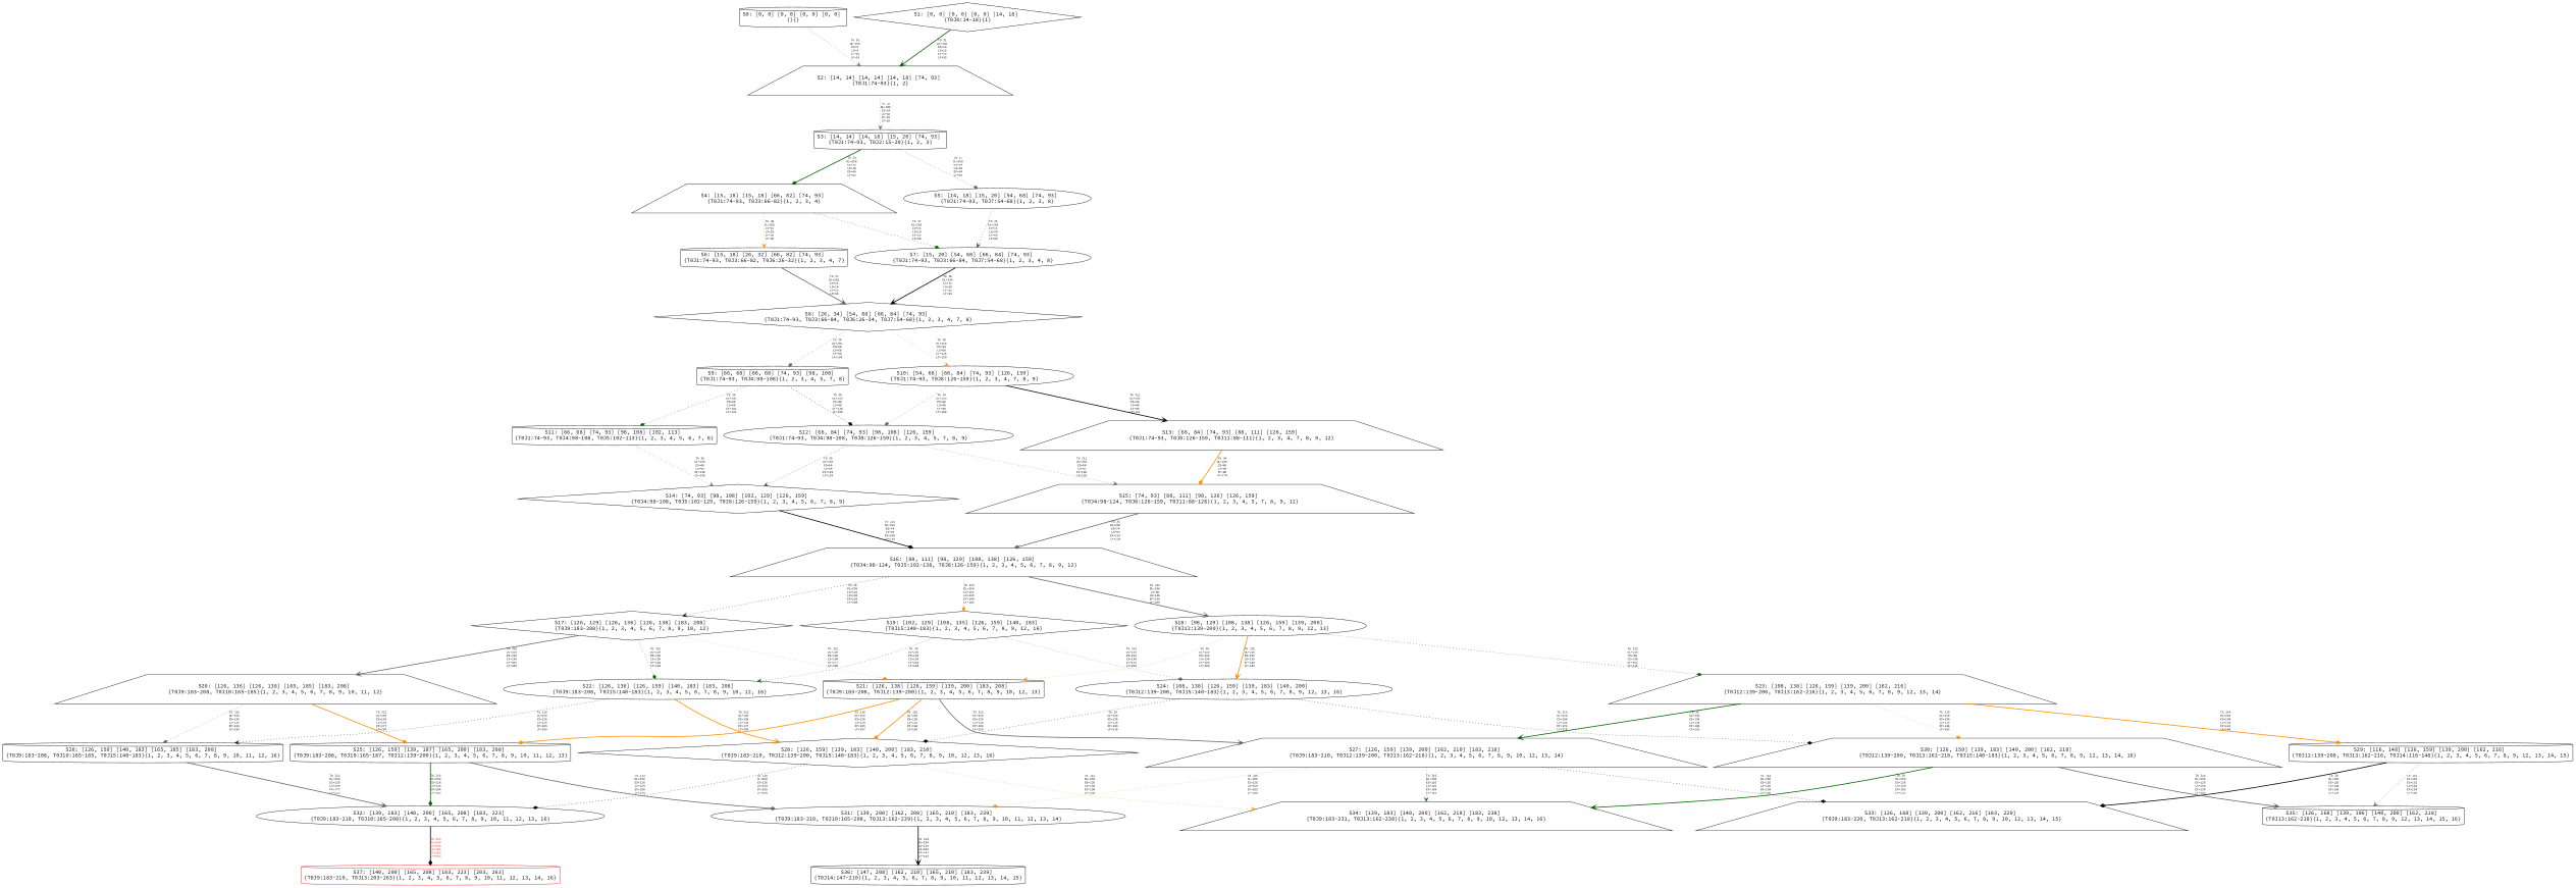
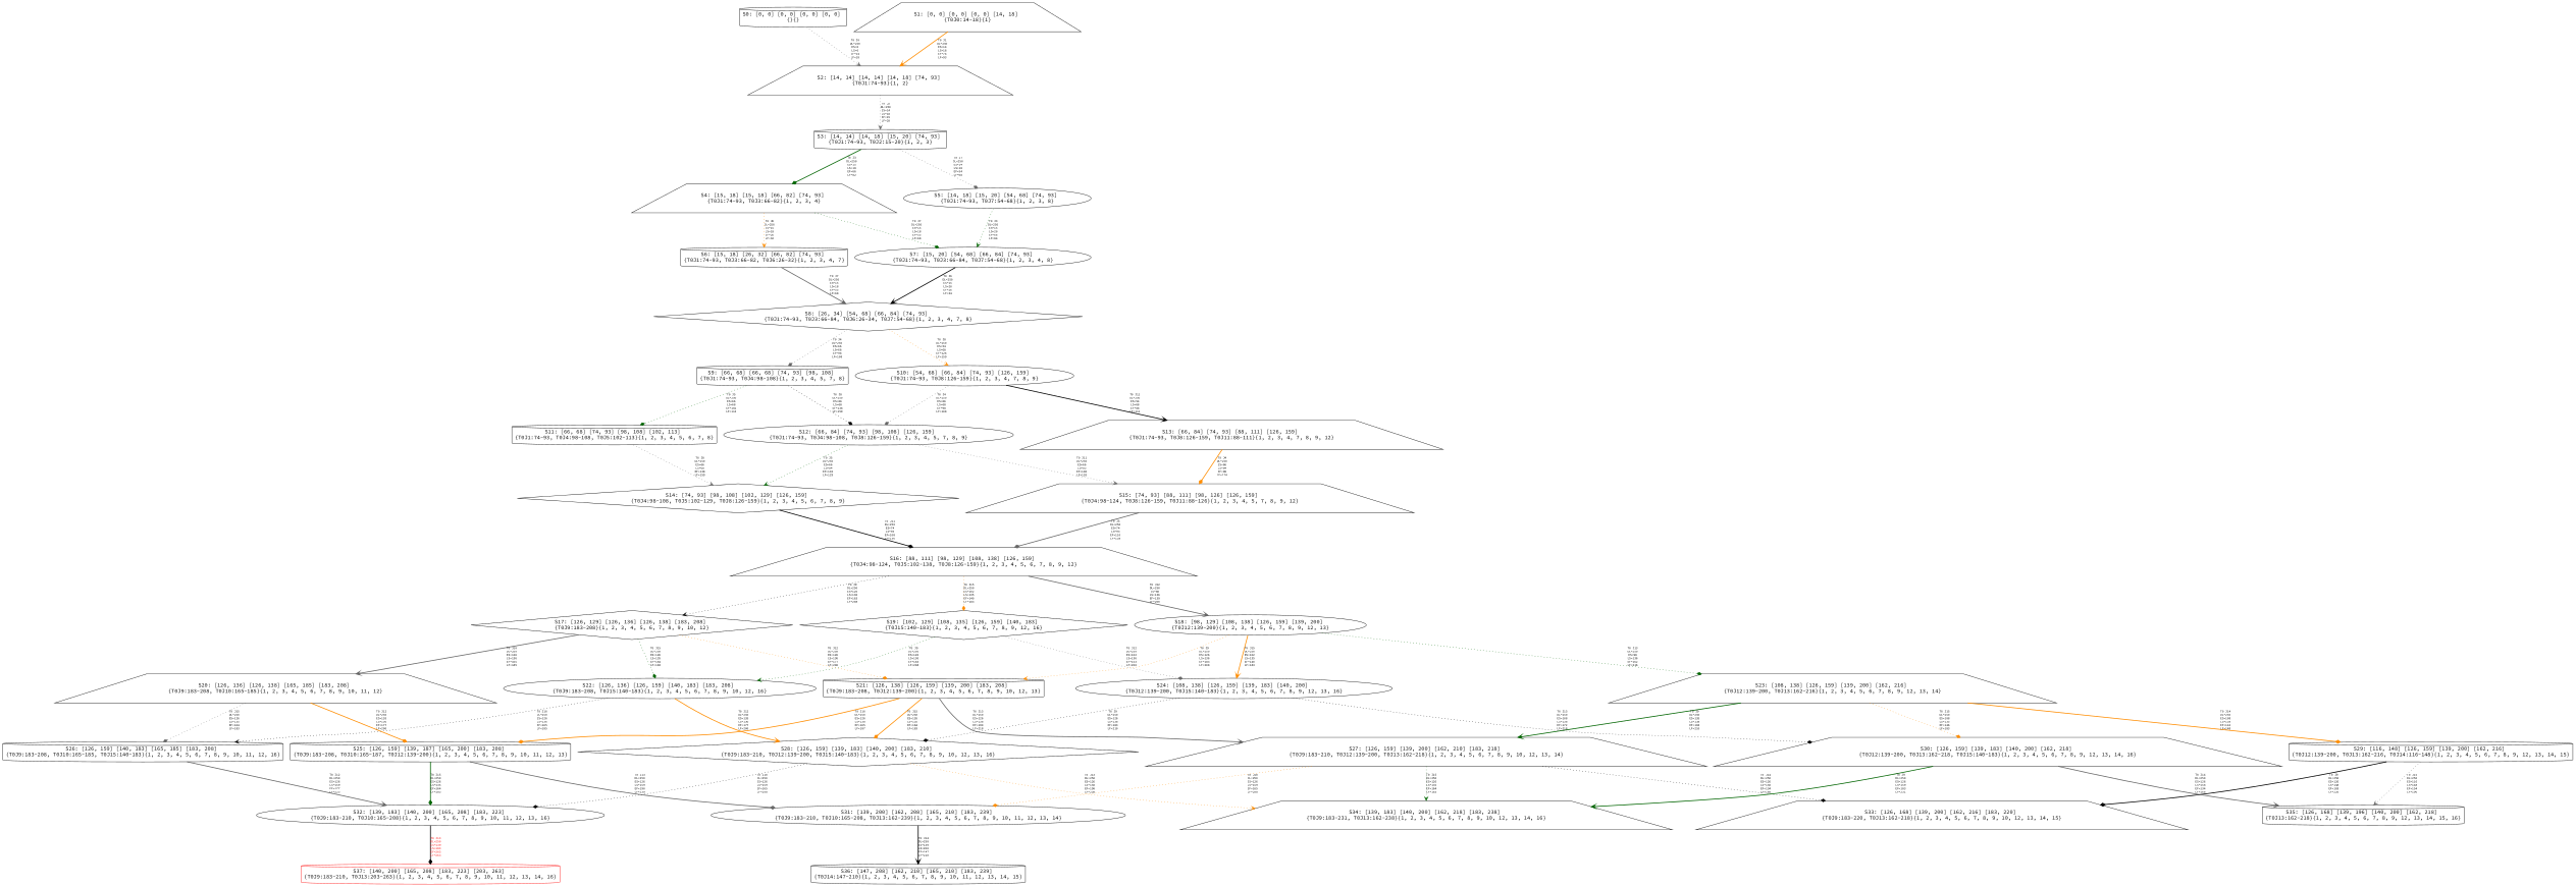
  digraph {
    fontname="Source Code Pro"
    node [fontname="Source Code Pro" shape=cylinder]
    edge [arrowhead=diamond color=gray40 fontname="Source Code Pro" fontsize=8 style=dotted]
    n1 [label="S0: [0, 0] [0, 0] [0, 0] [0, 0] \n{}{}"]
    n2 [label="S2: [14, 14] [14, 14] [14, 18] [74, 93] \n{T0J1:74-93}{1, 2}" shape=trapezium]
-   n3 [label="S1: [0, 0] [0, 0] [0, 0] [14, 18] \n{T0J0:14-18}{1}" shape=diamond]
+   n3 [label="S1: [0, 0] [0, 0] [0, 0] [14, 18] \n{T0J0:14-18}{1}" shape=trapezium]
    n4 [label="S3: [14, 14] [14, 18] [15, 20] [74, 93] \n{T0J1:74-93, T0J2:15-20}{1, 2, 3}"]
    n5 [label="S4: [15, 18] [15, 18] [66, 82] [74, 93] \n{T0J1:74-93, T0J3:66-82}{1, 2, 3, 4}" shape=trapezium]
    n6 [label="S5: [14, 18] [15, 20] [54, 68] [74, 93] \n{T0J1:74-93, T0J7:54-68}{1, 2, 3, 8}" shape=ellipse]
    n7 [label="S6: [15, 18] [26, 32] [66, 82] [74, 93] \n{T0J1:74-93, T0J3:66-82, T0J6:26-32}{1, 2, 3, 4, 7}"]
    n8 [label="S7: [15, 20] [54, 68] [66, 84] [74, 93] \n{T0J1:74-93, T0J3:66-84, T0J7:54-68}{1, 2, 3, 4, 8}" shape=ellipse]
    n9 [label="S8: [26, 34] [54, 68] [66, 84] [74, 93] \n{T0J1:74-93, T0J3:66-84, T0J6:26-34, T0J7:54-68}{1, 2, 3, 4, 7, 8}" shape=diamond]
    n10 [label="S9: [66, 68] [66, 68] [74, 93] [98, 108] \n{T0J1:74-93, T0J4:98-108}{1, 2, 3, 4, 5, 7, 8}"]
    n11 [label="S10: [54, 68] [66, 84] [74, 93] [126, 159] \n{T0J1:74-93, T0J8:126-159}{1, 2, 3, 4, 7, 8, 9}" shape=ellipse]
    n12 [label="S11: [66, 68] [74, 93] [98, 108] [102, 113] \n{T0J1:74-93, T0J4:98-108, T0J5:102-113}{1, 2, 3, 4, 5, 6, 7, 8}"]
    n13 [label="S12: [66, 84] [74, 93] [98, 108] [126, 159] \n{T0J1:74-93, T0J4:98-108, T0J8:126-159}{1, 2, 3, 4, 5, 7, 8, 9}" shape=ellipse]
    n14 [label="S13: [66, 84] [74, 93] [88, 111] [126, 159] \n{T0J1:74-93, T0J8:126-159, T0J11:88-111}{1, 2, 3, 4, 7, 8, 9, 12}" shape=trapezium]
    n15 [label="S14: [74, 93] [98, 108] [102, 129] [126, 159] \n{T0J4:98-108, T0J5:102-129, T0J8:126-159}{1, 2, 3, 4, 5, 6, 7, 8, 9}" shape=diamond]
    n16 [label="S15: [74, 93] [88, 111] [98, 126] [126, 159] \n{T0J4:98-124, T0J8:126-159, T0J11:88-126}{1, 2, 3, 4, 5, 7, 8, 9, 12}" shape=trapezium]
    n17 [label="S16: [88, 111] [98, 129] [108, 138] [126, 159] \n{T0J4:98-124, T0J5:102-138, T0J8:126-159}{1, 2, 3, 4, 5, 6, 7, 8, 9, 12}" shape=trapezium]
    n18 [label="S17: [126, 129] [126, 136] [126, 138] [183, 208] \n{T0J9:183-208}{1, 2, 3, 4, 5, 6, 7, 8, 9, 10, 12}" shape=diamond]
    n19 [label="S18: [98, 129] [108, 138] [126, 159] [139, 200] \n{T0J12:139-200}{1, 2, 3, 4, 5, 6, 7, 8, 9, 12, 13}" shape=ellipse]
    n20 [label="S19: [102, 129] [108, 135] [126, 159] [140, 183] \n{T0J15:140-183}{1, 2, 3, 4, 5, 6, 7, 8, 9, 12, 16}" shape=diamond]
    n21 [label="S20: [126, 136] [126, 138] [165, 185] [183, 208] \n{T0J9:183-208, T0J10:165-185}{1, 2, 3, 4, 5, 6, 7, 8, 9, 10, 11, 12}" shape=trapezium]
    n22 [label="S21: [126, 138] [126, 159] [139, 200] [183, 208] \n{T0J9:183-208, T0J12:139-200}{1, 2, 3, 4, 5, 6, 7, 8, 9, 10, 12, 13}"]
    n23 [label="S22: [126, 136] [126, 159] [140, 183] [183, 208] \n{T0J9:183-208, T0J15:140-183}{1, 2, 3, 4, 5, 6, 7, 8, 9, 10, 12, 16}" shape=ellipse]
    n24 [label="S23: [108, 138] [126, 159] [139, 200] [162, 216] \n{T0J12:139-200, T0J13:162-216}{1, 2, 3, 4, 5, 6, 7, 8, 9, 12, 13, 14}" shape=trapezium]
    n25 [label="S24: [108, 138] [126, 159] [139, 183] [140, 200] \n{T0J12:139-200, T0J15:140-183}{1, 2, 3, 4, 5, 6, 7, 8, 9, 12, 13, 16}" shape=ellipse]
    n26 [label="S25: [126, 159] [139, 187] [165, 200] [183, 208] \n{T0J9:183-208, T0J10:165-187, T0J12:139-200}{1, 2, 3, 4, 5, 6, 7, 8, 9, 10, 11, 12, 13}"]
    n27 [label="S26: [126, 159] [140, 183] [165, 185] [183, 208] \n{T0J9:183-208, T0J10:165-185, T0J15:140-183}{1, 2, 3, 4, 5, 6, 7, 8, 9, 10, 11, 12, 16}"]
    n28 [label="S27: [126, 159] [139, 200] [162, 210] [183, 218] \n{T0J9:183-210, T0J12:139-200, T0J13:162-218}{1, 2, 3, 4, 5, 6, 7, 8, 9, 10, 12, 13, 14}" shape=trapezium]
    n29 [label="S28: [126, 159] [139, 183] [140, 200] [183, 210] \n{T0J9:183-210, T0J12:139-200, T0J15:140-183}{1, 2, 3, 4, 5, 6, 7, 8, 9, 10, 12, 13, 16}" shape=diamond]
    n30 [label="S29: [116, 148] [126, 159] [139, 200] [162, 216] \n{T0J12:139-200, T0J13:162-216, T0J14:116-148}{1, 2, 3, 4, 5, 6, 7, 8, 9, 12, 13, 14, 15}"]
    n31 [label="S30: [126, 159] [139, 183] [140, 200] [162, 218] \n{T0J12:139-200, T0J13:162-218, T0J15:140-183}{1, 2, 3, 4, 5, 6, 7, 8, 9, 12, 13, 14, 16}" shape=trapezium]
    n32 [label="S31: [139, 200] [162, 208] [165, 210] [183, 239] \n{T0J9:183-210, T0J10:165-208, T0J13:162-239}{1, 2, 3, 4, 5, 6, 7, 8, 9, 10, 11, 12, 13, 14}" shape=ellipse]
    n33 [label="S32: [139, 183] [140, 200] [165, 208] [183, 223] \n{T0J9:183-210, T0J10:165-208}{1, 2, 3, 4, 5, 6, 7, 8, 9, 10, 11, 12, 13, 16}" shape=ellipse]
    n34 [label="S33: [126, 168] [139, 200] [162, 216] [183, 220] \n{T0J9:183-220, T0J13:162-218}{1, 2, 3, 4, 5, 6, 7, 8, 9, 10, 12, 13, 14, 15}" shape=trapezium]
    n35 [label="S34: [139, 183] [140, 200] [162, 218] [183, 238] \n{T0J9:183-231, T0J13:162-238}{1, 2, 3, 4, 5, 6, 7, 8, 9, 10, 12, 13, 14, 16}" shape=trapezium]
    n36 [label="S35: [126, 168] [139, 196] [140, 200] [162, 218] \n{T0J13:162-218}{1, 2, 3, 4, 5, 6, 7, 8, 9, 12, 13, 14, 15, 16}"]
    n37 [label="S36: [147, 208] [162, 210] [165, 210] [183, 239] \n{T0J14:147-210}{1, 2, 3, 4, 5, 6, 7, 8, 9, 10, 11, 12, 13, 14, 15}"]
    n38 [color=Red label="S37: [140, 200] [165, 208] [183, 223] [203, 263] \n{T0J9:183-210, T0J13:203-263}{1, 2, 3, 4, 5, 6, 7, 8, 9, 10, 11, 12, 13, 14, 16}"]
    n1 -> n2 [arrowhead=vee label="T0 J0\nDL=250\nES=0\nLS=0\nEF=14\nLF=18"]
    n2 -> n4 [arrowhead=vee label="T0 J2\nDL=250\nES=14\nLS=18\nEF=15\nLF=20"]
-   n3 -> n2 [arrowhead=vee color=darkgreen label="T0 J1\nDL=250\nES=14\nLS=18\nEF=74\nLF=93" style=bold]
+   n3 -> n2 [arrowhead=vee color=darkorange label="T0 J1\nDL=250\nES=14\nLS=18\nEF=74\nLF=93" style=bold]
    n4 -> n5 [color=darkgreen label="T0 J3\nDL=250\nES=15\nLS=18\nEF=66\nLF=82" style=bold]
    n4 -> n6 [label="T0 J7\nDL=250\nES=14\nLS=18\nEF=54\nLF=68"]
    n5 -> n7 [arrowhead=vee color=darkorange label="T0 J6\nDL=250\nES=15\nLS=18\nEF=26\nLF=32"]
    n5 -> n8 [color=darkgreen label="T0 J7\nDL=250\nES=15\nLS=18\nEF=55\nLF=68"]
    n6 -> n8 [arrowhead=vee color=darkgreen label="T0 J3\nDL=250\nES=15\nLS=20\nEF=66\nLF=84"]
    n7 -> n9 [arrowhead=vee label="T0 J7\nDL=250\nES=15\nLS=18\nEF=55\nLF=68" style=bold]
    n8 -> n9 [arrowhead=vee color=black label="T0 J6\nDL=250\nES=15\nLS=20\nEF=26\nLF=34" style=bold]
    n9 -> n10 [label="T0 J4\nDL=250\nES=66\nLS=68\nEF=98\nLF=108"]
    n9 -> n11 [arrowhead=vee color=darkorange label="T0 J8\nDL=250\nES=54\nLS=68\nEF=126\nLF=159"]
    n10 -> n12 [color=darkgreen label="T0 J5\nDL=250\nES=66\nLS=68\nEF=102\nLF=113"]
    n10 -> n13 [color=black label="T0 J8\nDL=250\nES=66\nLS=68\nEF=138\nLF=159"]
    n11 -> n13 [label="T0 J4\nDL=250\nES=66\nLS=68\nEF=98\nLF=108"]
    n11 -> n14 [arrowhead=vee color=black label="T0 J11\nDL=250\nES=54\nLS=68\nEF=88\nLF=111" style=bold]
    n12 -> n15 [arrowhead=vee label="T0 J8\nDL=250\nES=66\nLS=68\nEF=138\nLF=159"]
    n13 -> n15 [arrowhead=vee color=darkgreen label="T0 J5\nDL=250\nES=66\nLS=84\nEF=102\nLF=129"]
    n13 -> n16 [arrowhead=vee label="T0 J11\nDL=250\nES=66\nLS=83\nEF=100\nLF=126"]
    n14 -> n16 [color=darkorange label="T0 J4\nDL=250\nES=66\nLS=84\nEF=98\nLF=124" style=bold]
    n15 -> n17 [color=black label="T0 J11\nDL=250\nES=74\nLS=93\nEF=108\nLF=136" style=bold]
    n16 -> n17 [label="T0 J5\nDL=250\nES=74\nLS=93\nEF=110\nLF=138" style=bold]
    n17 -> n18 [arrowhead=vee color=black label="T0 J9\nDL=250\nES=126\nLS=136\nEF=183\nLF=208"]
    n17 -> n19 [arrowhead=vee label="T0 J12\nDL=250\nES=88\nLS=136\nEF=139\nLF=200" style=bold]
    n17 -> n20 [color=darkorange label="T0 J15\nDL=250\nES=102\nLS=135\nEF=140\nLF=183"]
    n18 -> n21 [arrowhead=vee label="T0 J10\nDL=250\nES=126\nLS=136\nEF=165\nLF=185" style=bold]
    n18 -> n22 [color=darkorange label="T0 J12\nDL=250\nES=126\nLS=136\nEF=177\nLF=200"]
    n18 -> n23 [color=darkgreen label="T0 J15\nDL=250\nES=126\nLS=135\nEF=164\nLF=183"]
    n19 -> n22 [arrowhead=vee color=darkorange label="T0 J9\nDL=250\nES=126\nLS=136\nEF=183\nLF=208"]
    n19 -> n24 [color=darkgreen label="T0 J13\nDL=250\nES=98\nLS=136\nEF=162\nLF=216"]
    n19 -> n25 [arrowhead=vee color=darkorange label="T0 J15\nDL=250\nES=102\nLS=135\nEF=140\nLF=183" style=bold]
    n20 -> n23 [arrowhead=vee color=darkgreen label="T0 J9\nDL=250\nES=126\nLS=136\nEF=183\nLF=208"]
    n20 -> n25 [label="T0 J12\nDL=250\nES=102\nLS=136\nEF=153\nLF=200"]
    n21 -> n26 [color=darkorange label="T0 J12\nDL=250\nES=126\nLS=136\nEF=177\nLF=200" style=bold]
    n21 -> n27 [label="T0 J15\nDL=250\nES=126\nLS=135\nEF=164\nLF=183"]
    n22 -> n26 [color=darkorange label="T0 J10\nDL=250\nES=126\nLS=138\nEF=165\nLF=187" style=bold]
    n22 -> n28 [arrowhead=vee label="T0 J13\nDL=250\nES=126\nLS=138\nEF=190\nLF=218" style=bold]
    n22 -> n29 [color=darkorange label="T0 J15\nDL=250\nES=126\nLS=135\nEF=164\nLF=183" style=bold]
    n23 -> n27 [arrowhead=vee color=black label="T0 J10\nDL=250\nES=126\nLS=136\nEF=165\nLF=185"]
    n23 -> n29 [arrowhead=vee color=darkorange label="T0 J12\nDL=250\nES=126\nLS=136\nEF=177\nLF=200" style=bold]
    n24 -> n28 [arrowhead=vee color=darkgreen label="T0 J9\nDL=250\nES=126\nLS=138\nEF=183\nLF=210" style=bold]
    n24 -> n30 [color=darkorange label="T0 J14\nDL=250\nES=108\nLS=138\nEF=116\nLF=148" style=bold]
    n24 -> n31 [color=darkorange label="T0 J15\nDL=250\nES=108\nLS=135\nEF=146\nLF=183"]
    n25 -> n29 [color=black label="T0 J9\nDL=250\nES=126\nLS=138\nEF=183\nLF=210"]
    n25 -> n31 [color=black label="T0 J13\nDL=250\nES=108\nLS=138\nEF=172\nLF=218"]
    n26 -> n32 [label="T0 J13\nDL=250\nES=126\nLS=159\nEF=190\nLF=239" style=bold]
    n26 -> n33 [color=darkgreen label="T0 J15\nDL=250\nES=126\nLS=135\nEF=164\nLF=183" style=bold]
    n27 -> n33 [arrowhead=vee label="T0 J12\nDL=250\nES=126\nLS=159\nEF=177\nLF=223" style=bold]
    n28 -> n32 [color=darkorange label="T0 J10\nDL=250\nES=126\nLS=159\nEF=165\nLF=208"]
    n28 -> n34 [color=black label="T0 J14\nDL=250\nES=126\nLS=158\nEF=134\nLF=168"]
    n28 -> n35 [arrowhead=vee color=darkgreen label="T0 J15\nDL=250\nES=126\nLS=135\nEF=164\nLF=183"]
    n29 -> n33 [color=black label="T0 J10\nDL=250\nES=126\nLS=159\nEF=165\nLF=208"]
    n29 -> n35 [arrowhead=vee color=darkorange label="T0 J13\nDL=250\nES=126\nLS=158\nEF=190\nLF=238"]
    n30 -> n34 [color=black label="T0 J9\nDL=250\nES=126\nLS=148\nEF=183\nLF=220" style=bold]
    n30 -> n36 [arrowhead=vee label="T0 J15\nDL=250\nES=116\nLS=148\nEF=154\nLF=196"]
    n31 -> n35 [arrowhead=vee color=darkgreen label="T0 J9\nDL=250\nES=126\nLS=159\nEF=183\nLF=231" style=bold]
    n31 -> n36 [arrowhead=vee label="T0 J14\nDL=250\nES=126\nLS=158\nEF=134\nLF=168" style=bold]
    n32 -> n37 [arrowhead=vee color=black label="T0 J14\nDL=250\nES=139\nLS=200\nEF=147\nLF=210" style=bold]
    n33 -> n38 [color=black fontcolor=Red label="T0 J13\nDL=250\nES=139\nLS=183\nEF=203\nLF=263" style=bold]
  }
